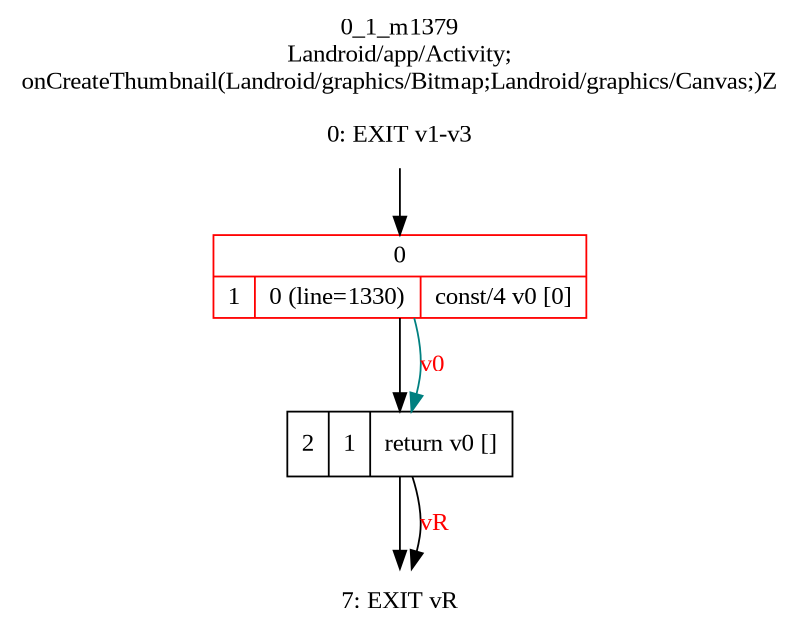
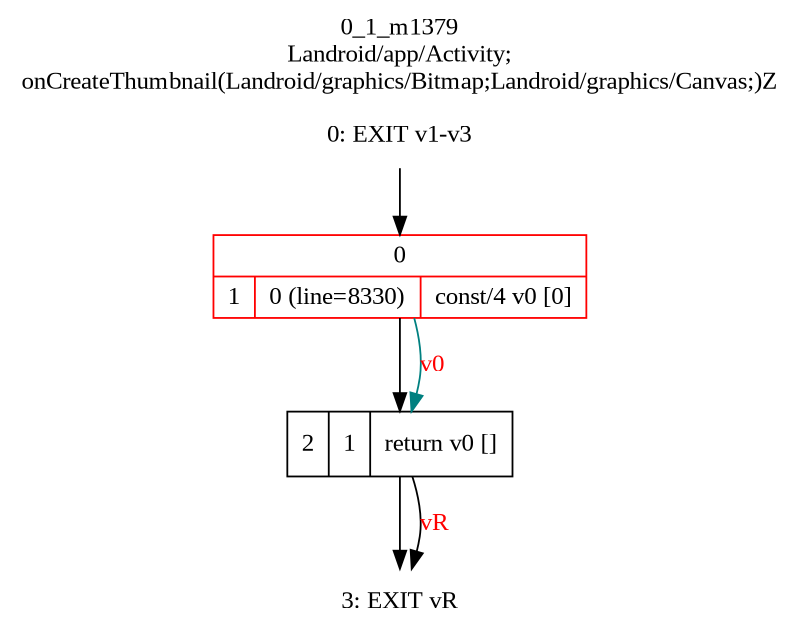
  digraph {
    fontname="Liberation Serif"
    label="0_1_m1379\nLandroid/app/Activity;\nonCreateThumbnail(Landroid/graphics/Bitmap;Landroid/graphics/Canvas;)Z"
    labelloc=t
    rankdir=UD
    node [fontname="Liberation Serif" shape=plaintext]
    edge [color=black fontcolor=blue fontname="Liberation Serif" weight=100]
    n1 [label="0: EXIT v1-v3"]
-   n2 [color=red label="{0|{1|0 (line=1330)|const/4 v0 [0]\l}}" shape=record]
+   n2 [color=red label="{0|{1|0 (line=8330)|const/4 v0 [0]\l}}" shape=record]
    n3 [label="2|1|return v0 []\l" shape=record]
-   n4 [label="7: EXIT vR"]
+   n4 [label="3: EXIT vR"]
    n1 -> n2
    n2 -> n3
    n2 -> n3 [color=teal fontcolor=red label=v0 weight=""]
    n3 -> n4
    n3 -> n4 [fontcolor=red label=vR weight=""]
  }
